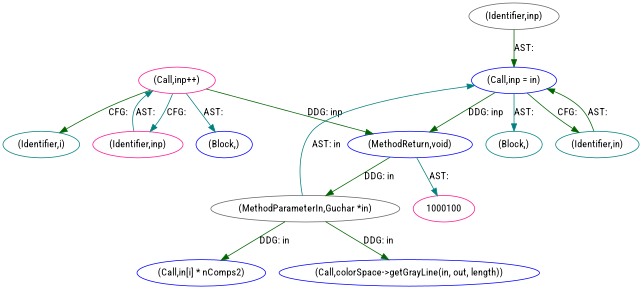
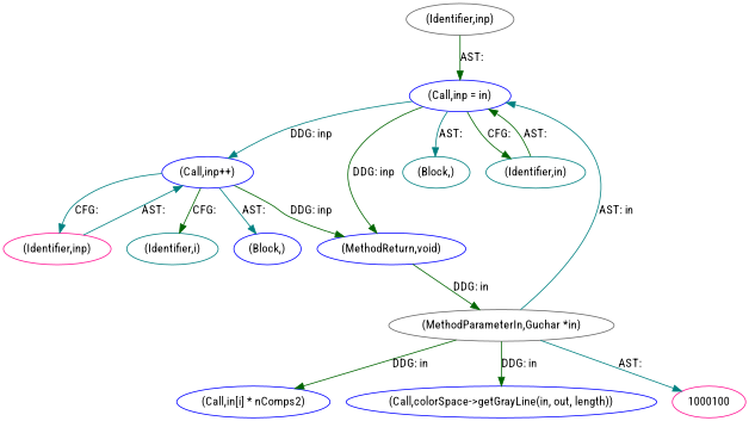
  digraph {
    fontname="Roboto Condensed"
    node [color=blue fontname="Roboto Condensed"]
    edge [color=darkgreen fontname="Roboto Condensed"]
    n1 [label="(Call,inp = in)"]
-   n2 [color=deeppink label="(Call,inp++)"]
+   n2 [label="(Call,inp++)"]
    n3 [label="(MethodReturn,void)"]
    n4 [color=teal label="(Block,)"]
    n5 [color=teal label="(Identifier,in)"]
    n6 [label="(Block,)"]
    n7 [color=deeppink label="(Identifier,inp)"]
    n8 [color=teal label="(Identifier,i)"]
    n9 [color=gray40 label="(MethodParameterIn,Guchar *in)"]
    n10 [label="(Call,in[i] * nComps2)"]
    n11 [label="(Call,colorSpace->getGrayLine(in, out, length))"]
    1000100 [color=deeppink]
    n13 [color=gray40 label="(Identifier,inp)"]
+   n1 -> n2 [color=teal label="DDG: inp"]
    n1 -> n3 [label="DDG: inp"]
    n1 -> n4 [color=teal label="AST: "]
    n1 -> n5 [label="CFG: "]
    n2 -> n3 [label="DDG: inp"]
    n2 -> n6 [color=teal label="AST: "]
    n2 -> n7 [color=teal label="CFG: "]
    n2 -> n8 [label="CFG: "]
    n3 -> n9 [label="DDG: in"]
    n5 -> n1 [label="AST: "]
    n7 -> n2 [color=teal label="AST: "]
    n9 -> n1 [color=teal label="AST: in"]
    n9 -> n10 [label="DDG: in"]
    n9 -> n11 [label="DDG: in"]
-   n3 -> 1000100 [color=teal label="AST: "]
+   n9 -> 1000100 [color=teal label="AST: "]
    n13 -> n1 [label="AST: "]
  }
